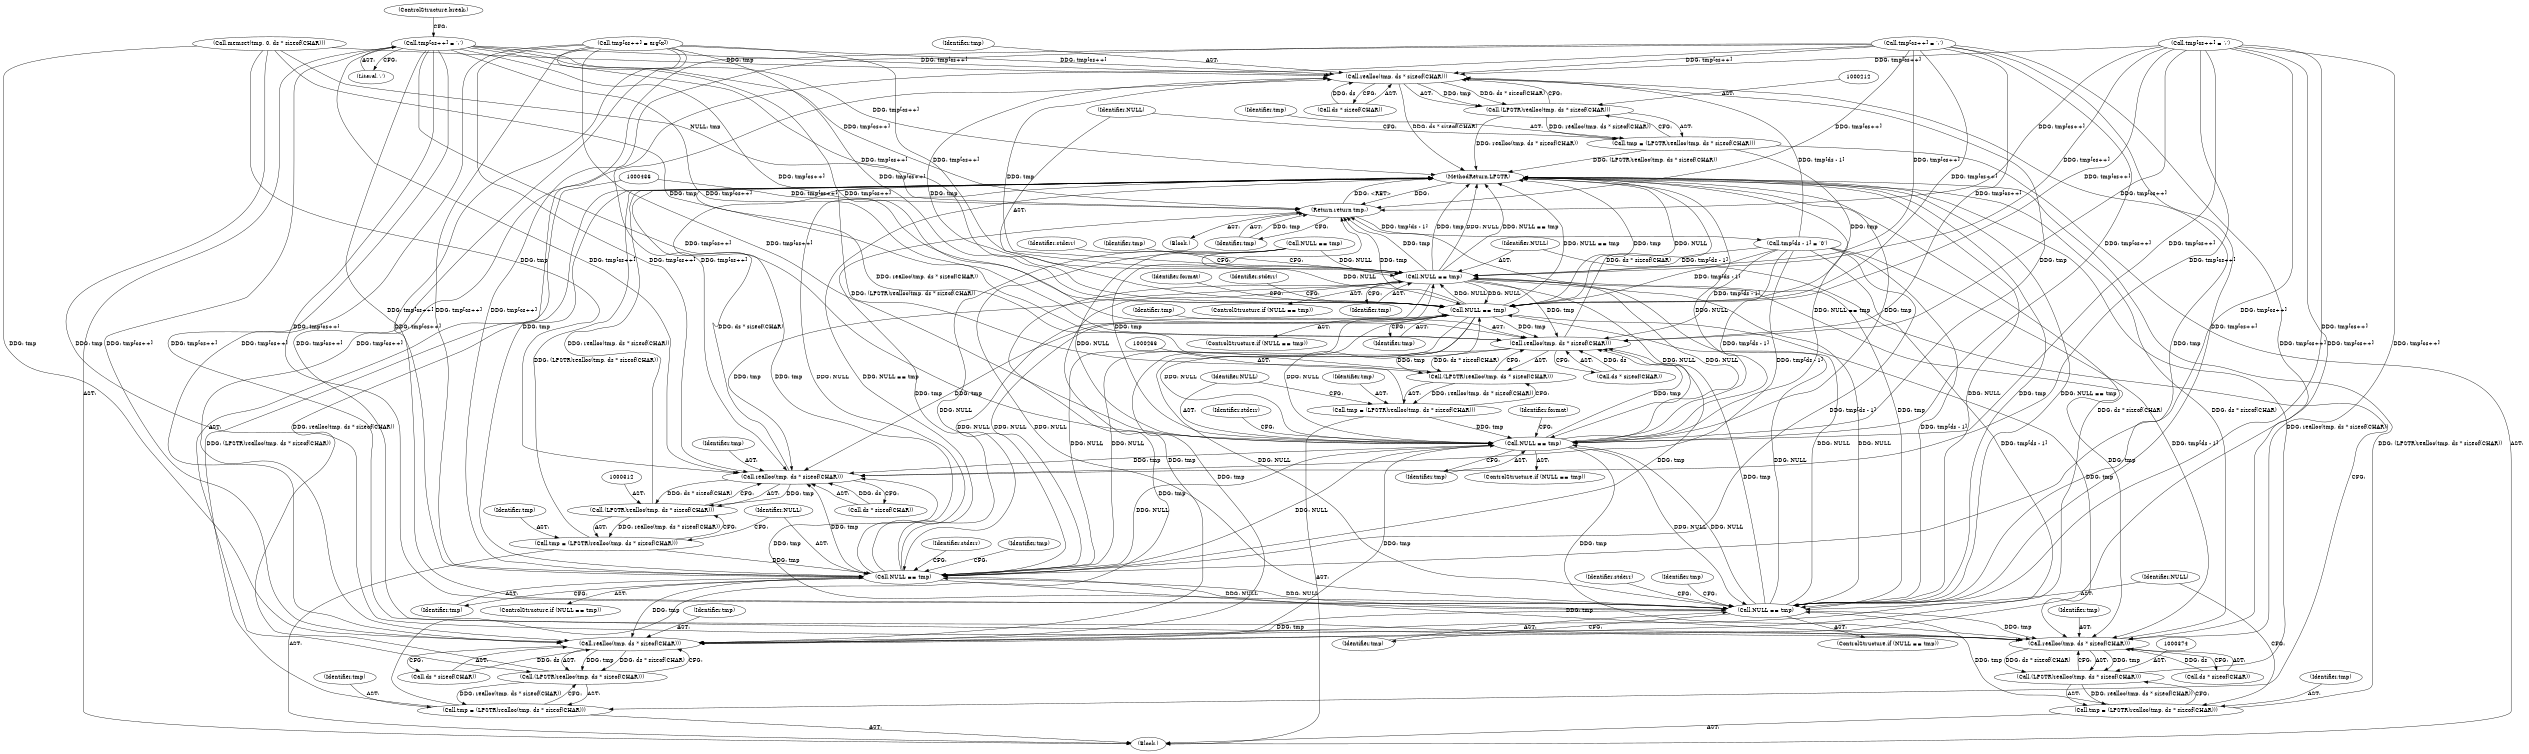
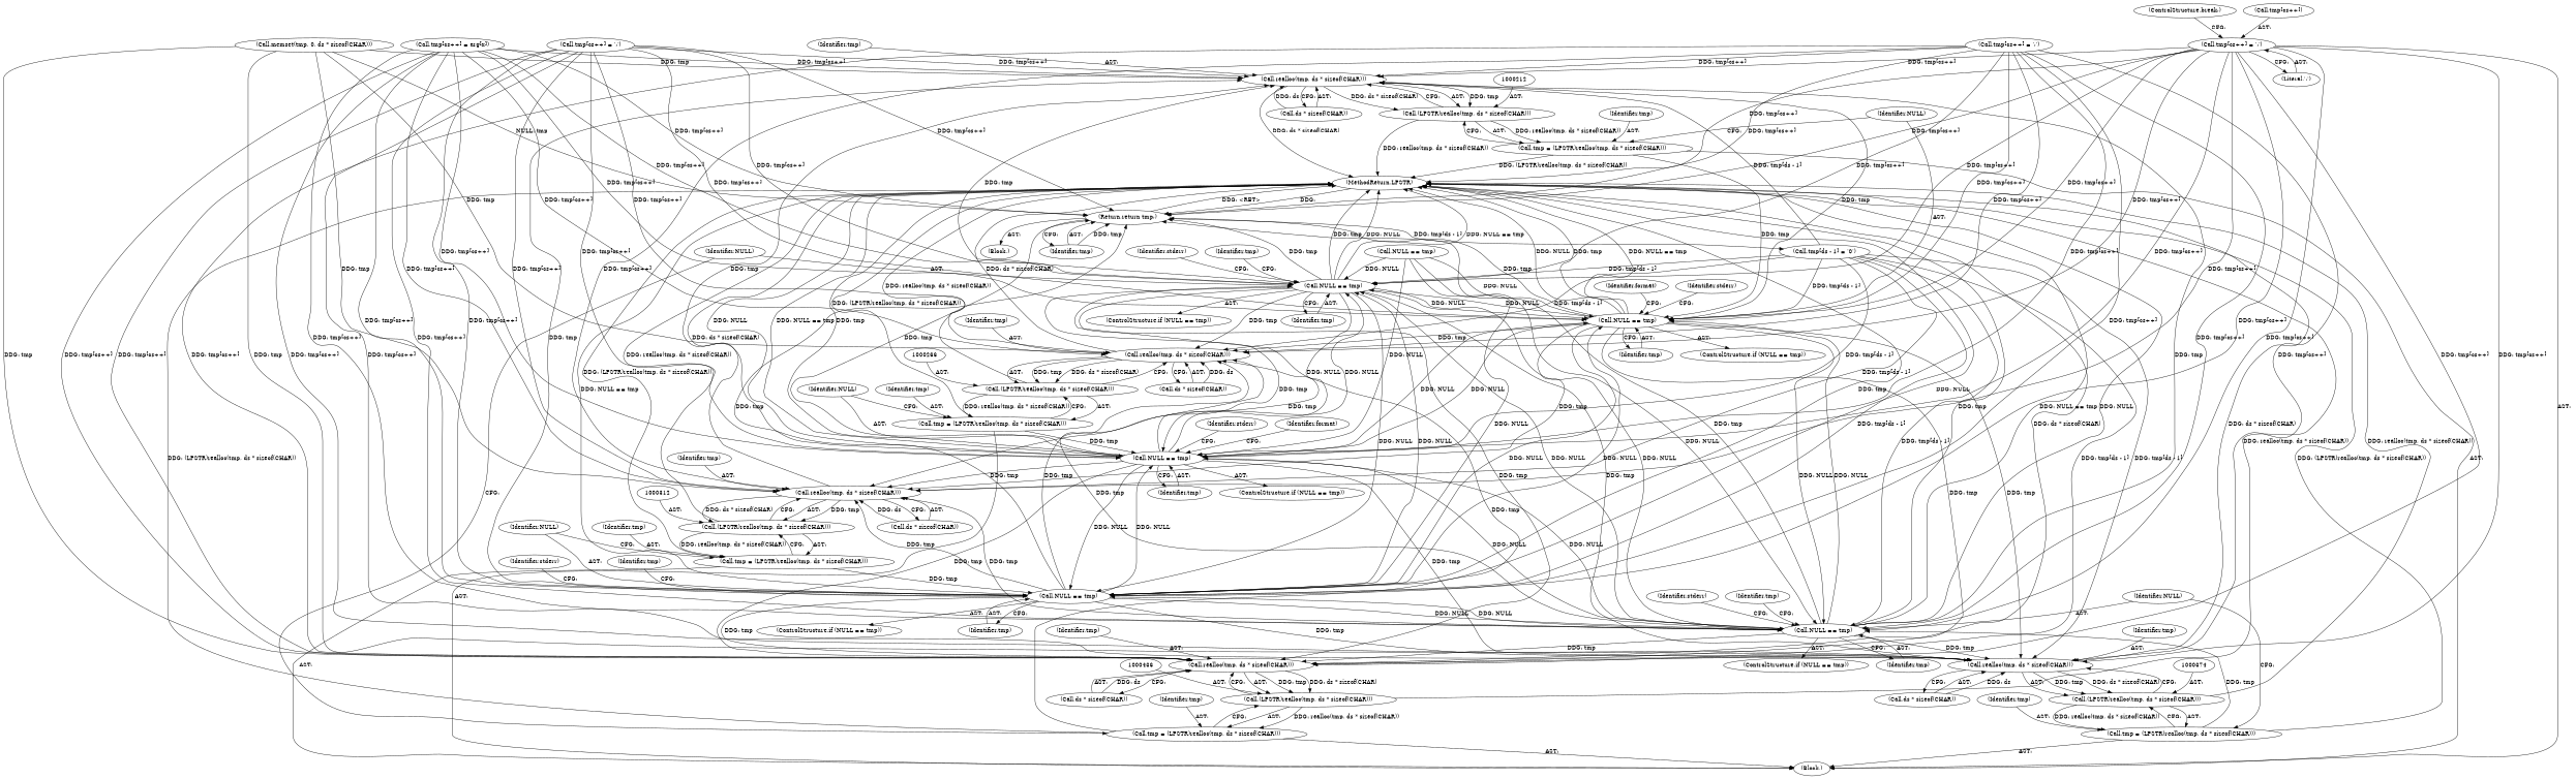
  digraph {
    n1 [label="(Call,tmp[cs++] = ';')"]
    n2 [label="(Call,realloc(tmp, ds * sizeof(CHAR)))"]
    n3 [label="(Call,NULL == tmp)"]
    n4 [label="(Call,realloc(tmp, ds * sizeof(CHAR)))"]
    n5 [label="(Call,NULL == tmp)"]
    n6 [label="(Call,realloc(tmp, ds * sizeof(CHAR)))"]
    n7 [label="(Call,NULL == tmp)"]
    n8 [label="(Call,realloc(tmp, ds * sizeof(CHAR)))"]
    n9 [label="(Call,NULL == tmp)"]
    n10 [label="(Call,realloc(tmp, ds * sizeof(CHAR)))"]
    n11 [label="(Call,NULL == tmp)"]
    n12 [label="(Return,return tmp;)"]
    n13 [label="(MethodReturn,LPSTR)"]
    n14 [label="(Block,)"]
    n15 [label="(Literal,';')"]
    n16 [label="(Call,(LPSTR)realloc(tmp, ds * sizeof(CHAR)))"]
    n17 [label="(Call,ds * sizeof(CHAR))"]
    n18 [label="(Identifier,tmp)"]
    n19 [label="(ControlStructure,if (NULL == tmp))"]
    n20 [label="(Call,(LPSTR)realloc(tmp, ds * sizeof(CHAR)))"]
    n21 [label="(Call,ds * sizeof(CHAR))"]
    n22 [label="(Identifier,tmp)"]
    n23 [label="(ControlStructure,if (NULL == tmp))"]
    n24 [label="(Call,(LPSTR)realloc(tmp, ds * sizeof(CHAR)))"]
    n25 [label="(Call,ds * sizeof(CHAR))"]
    n26 [label="(Identifier,tmp)"]
    n27 [label="(ControlStructure,if (NULL == tmp))"]
    n28 [label="(Call,(LPSTR)realloc(tmp, ds * sizeof(CHAR)))"]
    n29 [label="(Call,ds * sizeof(CHAR))"]
    n30 [label="(ControlStructure,if (NULL == tmp))"]
    n31 [label="(Identifier,tmp)"]
    n32 [label="(Call,(LPSTR)realloc(tmp, ds * sizeof(CHAR)))"]
    n33 [label="(Call,ds * sizeof(CHAR))"]
    n34 [label="(ControlStructure,if (NULL == tmp))"]
    n35 [label="(Identifier,tmp)"]
    n36 [label="(Block,)"]
    n37 [label="(Identifier,tmp)"]
    n38 [label="(Call,tmp[ds - 1] = '\0')"]
    n39 [label="(Call,tmp = (LPSTR)realloc(tmp, ds * sizeof(CHAR)))"]
    n40 [label="(Call,tmp = (LPSTR)realloc(tmp, ds * sizeof(CHAR)))"]
    n41 [label="(Call,tmp = (LPSTR)realloc(tmp, ds * sizeof(CHAR)))"]
    n42 [label="(Call,tmp = (LPSTR)realloc(tmp, ds * sizeof(CHAR)))"]
    n43 [label="(Call,tmp = (LPSTR)realloc(tmp, ds * sizeof(CHAR)))"]
    n44 [label="(Identifier,tmp)"]
    n45 [label="(Call,tmp[cs++] = ';')"]
    n46 [label="(Identifier,NULL)"]
    n47 [label="(Identifier,NULL)"]
    n48 [label="(Call,memset(tmp, 0, ds * sizeof(CHAR)))"]
    n49 [label="(Identifier,tmp)"]
    n50 [label="(Identifier,stderr)"]
    n51 [label="(Identifier,tmp)"]
    n52 [label="(Identifier,NULL)"]
    n53 [label="(Identifier,tmp)"]
    n54 [label="(Identifier,tmp)"]
    n55 [label="(Call,tmp[cs++] = ';')"]
    n56 [label="(Identifier,stderr)"]
    n57 [label="(Identifier,stderr)"]
    n58 [label="(Identifier,stderr)"]
    n59 [label="(Identifier,format)"]
    n60 [label="(Identifier,tmp)"]
    n61 [label="(Identifier,tmp)"]
    n62 [label="(ControlStructure,break;)"]
    n63 [label="(Call,tmp[cs++] = arg[x])"]
    n64 [label="(Identifier,tmp)"]
    n65 [label="(Call,NULL == tmp)"]
    n66 [label="(Identifier,NULL)"]
    n67 [label="(Identifier,format)"]
    n68 [label="(Identifier,tmp)"]
    n69 [label="(Identifier,tmp)"]
    n70 [label="(Identifier,tmp)"]
    n71 [label="(Identifier,stderr)"]
+   n72 [label="(Call,tmp[cs++])"]
    n73 [label="(Identifier,tmp)"]
    n74 [label="(Identifier,NULL)"]
    n75 [label="(Identifier,tmp)"]
    1000212
    1000266
    1000312
    1000374
    1000436
    n1 -> n2 [label="DDG: tmp[cs++]"]
    n1 -> n3 [label="DDG: tmp[cs++]"]
    n1 -> n4 [label="DDG: tmp[cs++]"]
    n1 -> n5 [label="DDG: tmp[cs++]"]
    n1 -> n6 [label="DDG: tmp[cs++]"]
    n1 -> n7 [label="DDG: tmp[cs++]"]
    n1 -> n8 [label="DDG: tmp[cs++]"]
    n1 -> n9 [label="DDG: tmp[cs++]"]
    n1 -> n10 [label="DDG: tmp[cs++]"]
    n1 -> n11 [label="DDG: tmp[cs++]"]
    n1 -> n12 [label="DDG: tmp[cs++]"]
    n1 -> n13 [label="DDG: tmp[cs++]"]
    n1 -> n14 [label="AST: "]
    n1 -> n15 [label="CFG: "]
    n2 -> n13 [label="DDG: ds * sizeof(CHAR)"]
    n2 -> n16 [label="AST: "]
    n2 -> n16 [label="DDG: tmp"]
    n2 -> n16 [label="DDG: ds * sizeof(CHAR)"]
    n2 -> n17 [label="CFG: "]
    n3 -> n2 [label="DDG: tmp"]
    n3 -> n4 [label="DDG: tmp"]
    n3 -> n5 [label="DDG: NULL"]
    n3 -> n6 [label="DDG: tmp"]
    n3 -> n7 [label="DDG: NULL"]
    n3 -> n8 [label="DDG: tmp"]
    n3 -> n9 [label="DDG: NULL"]
    n3 -> n10 [label="DDG: tmp"]
    n3 -> n11 [label="DDG: NULL"]
    n3 -> n12 [label="DDG: tmp"]
    n3 -> n13 [label="DDG: NULL"]
    n3 -> n13 [label="DDG: tmp"]
    n3 -> n13 [label="DDG: NULL == tmp"]
    n3 -> n18 [label="CFG: "]
    n3 -> n19 [label="AST: "]
    n4 -> n13 [label="DDG: ds * sizeof(CHAR)"]
    n4 -> n20 [label="AST: "]
    n4 -> n20 [label="DDG: tmp"]
    n4 -> n20 [label="DDG: ds * sizeof(CHAR)"]
    n4 -> n21 [label="CFG: "]
    n5 -> n2 [label="DDG: tmp"]
    n5 -> n3 [label="DDG: NULL"]
    n5 -> n4 [label="DDG: tmp"]
    n5 -> n6 [label="DDG: tmp"]
    n5 -> n7 [label="DDG: NULL"]
    n5 -> n8 [label="DDG: tmp"]
    n5 -> n9 [label="DDG: NULL"]
    n5 -> n10 [label="DDG: tmp"]
    n5 -> n11 [label="DDG: NULL"]
    n5 -> n12 [label="DDG: tmp"]
    n5 -> n13 [label="DDG: NULL"]
    n5 -> n13 [label="DDG: NULL == tmp"]
    n5 -> n13 [label="DDG: tmp"]
    n5 -> n22 [label="CFG: "]
    n5 -> n23 [label="AST: "]
    n6 -> n13 [label="DDG: ds * sizeof(CHAR)"]
    n6 -> n24 [label="AST: "]
    n6 -> n24 [label="DDG: tmp"]
    n6 -> n24 [label="DDG: ds * sizeof(CHAR)"]
    n6 -> n25 [label="CFG: "]
    n7 -> n2 [label="DDG: tmp"]
    n7 -> n3 [label="DDG: NULL"]
    n7 -> n4 [label="DDG: tmp"]
    n7 -> n5 [label="DDG: NULL"]
    n7 -> n6 [label="DDG: tmp"]
    n7 -> n8 [label="DDG: tmp"]
    n7 -> n9 [label="DDG: NULL"]
    n7 -> n10 [label="DDG: tmp"]
    n7 -> n11 [label="DDG: NULL"]
    n7 -> n12 [label="DDG: tmp"]
    n7 -> n13 [label="DDG: tmp"]
    n7 -> n13 [label="DDG: NULL"]
    n7 -> n13 [label="DDG: NULL == tmp"]
    n7 -> n26 [label="CFG: "]
    n7 -> n27 [label="AST: "]
    n8 -> n13 [label="DDG: ds * sizeof(CHAR)"]
    n8 -> n28 [label="AST: "]
    n8 -> n28 [label="DDG: tmp"]
    n8 -> n28 [label="DDG: ds * sizeof(CHAR)"]
    n8 -> n29 [label="CFG: "]
    n9 -> n2 [label="DDG: tmp"]
    n9 -> n3 [label="DDG: NULL"]
    n9 -> n4 [label="DDG: tmp"]
    n9 -> n5 [label="DDG: NULL"]
    n9 -> n6 [label="DDG: tmp"]
    n9 -> n7 [label="DDG: NULL"]
    n9 -> n8 [label="DDG: tmp"]
    n9 -> n10 [label="DDG: tmp"]
    n9 -> n11 [label="DDG: NULL"]
    n9 -> n12 [label="DDG: tmp"]
    n9 -> n13 [label="DDG: NULL"]
    n9 -> n13 [label="DDG: tmp"]
    n9 -> n13 [label="DDG: NULL == tmp"]
    n9 -> n30 [label="AST: "]
    n9 -> n31 [label="CFG: "]
    n10 -> n13 [label="DDG: ds * sizeof(CHAR)"]
    n10 -> n32 [label="AST: "]
    n10 -> n32 [label="DDG: tmp"]
    n10 -> n32 [label="DDG: ds * sizeof(CHAR)"]
    n10 -> n33 [label="CFG: "]
    n11 -> n2 [label="DDG: tmp"]
    n11 -> n3 [label="DDG: NULL"]
    n11 -> n4 [label="DDG: tmp"]
    n11 -> n5 [label="DDG: NULL"]
    n11 -> n6 [label="DDG: tmp"]
    n11 -> n7 [label="DDG: NULL"]
    n11 -> n8 [label="DDG: tmp"]
    n11 -> n9 [label="DDG: NULL"]
    n11 -> n10 [label="DDG: tmp"]
    n11 -> n12 [label="DDG: tmp"]
    n11 -> n13 [label="DDG: tmp"]
    n11 -> n13 [label="DDG: NULL"]
    n11 -> n13 [label="DDG: NULL == tmp"]
    n11 -> n34 [label="AST: "]
    n11 -> n35 [label="CFG: "]
    n12 -> n13 [label="DDG: <RET>"]
    n12 -> n36 [label="AST: "]
    n12 -> n37 [label="CFG: "]
    n12 -> n38 [label="DDG: tmp[ds - 1]"]
    n13 -> n12 [label="DDG: "]
    n15 -> n1 [label="AST: "]
    n16 -> n2 [label="CFG: "]
    n16 -> n13 [label="DDG: realloc(tmp, ds * sizeof(CHAR))"]
    n16 -> n39 [label="AST: "]
    n16 -> n39 [label="DDG: realloc(tmp, ds * sizeof(CHAR))"]
    n17 -> n2 [label="AST: "]
    n17 -> n2 [label="DDG: ds"]
    n18 -> n3 [label="AST: "]
    n20 -> n4 [label="CFG: "]
    n20 -> n13 [label="DDG: realloc(tmp, ds * sizeof(CHAR))"]
    n20 -> n40 [label="AST: "]
    n20 -> n40 [label="DDG: realloc(tmp, ds * sizeof(CHAR))"]
    n21 -> n4 [label="AST: "]
    n21 -> n4 [label="DDG: ds"]
    n22 -> n5 [label="AST: "]
    n24 -> n6 [label="CFG: "]
    n24 -> n13 [label="DDG: realloc(tmp, ds * sizeof(CHAR))"]
    n24 -> n41 [label="AST: "]
    n24 -> n41 [label="DDG: realloc(tmp, ds * sizeof(CHAR))"]
    n25 -> n6 [label="AST: "]
    n25 -> n6 [label="DDG: ds"]
    n26 -> n7 [label="AST: "]
    n28 -> n8 [label="CFG: "]
    n28 -> n13 [label="DDG: realloc(tmp, ds * sizeof(CHAR))"]
    n28 -> n42 [label="AST: "]
    n28 -> n42 [label="DDG: realloc(tmp, ds * sizeof(CHAR))"]
    n29 -> n8 [label="AST: "]
    n29 -> n8 [label="DDG: ds"]
    n31 -> n9 [label="AST: "]
    n32 -> n10 [label="CFG: "]
    n32 -> n13 [label="DDG: realloc(tmp, ds * sizeof(CHAR))"]
    n32 -> n43 [label="AST: "]
    n32 -> n43 [label="DDG: realloc(tmp, ds * sizeof(CHAR))"]
    n33 -> n10 [label="AST: "]
    n33 -> n10 [label="DDG: ds"]
    n35 -> n11 [label="AST: "]
    n37 -> n12 [label="AST: "]
    n37 -> n12 [label="DDG: tmp"]
    n38 -> n2 [label="DDG: tmp[ds - 1]"]
    n38 -> n3 [label="DDG: tmp[ds - 1]"]
    n38 -> n4 [label="DDG: tmp[ds - 1]"]
    n38 -> n5 [label="DDG: tmp[ds - 1]"]
    n38 -> n6 [label="DDG: tmp[ds - 1]"]
    n38 -> n7 [label="DDG: tmp[ds - 1]"]
    n38 -> n8 [label="DDG: tmp[ds - 1]"]
    n38 -> n9 [label="DDG: tmp[ds - 1]"]
    n38 -> n10 [label="DDG: tmp[ds - 1]"]
    n38 -> n11 [label="DDG: tmp[ds - 1]"]
    n39 -> n3 [label="DDG: tmp"]
    n39 -> n13 [label="DDG: (LPSTR)realloc(tmp, ds * sizeof(CHAR))"]
    n39 -> n14 [label="AST: "]
    n39 -> n16 [label="CFG: "]
    n40 -> n5 [label="DDG: tmp"]
    n40 -> n13 [label="DDG: (LPSTR)realloc(tmp, ds * sizeof(CHAR))"]
    n40 -> n14 [label="AST: "]
    n40 -> n20 [label="CFG: "]
    n41 -> n7 [label="DDG: tmp"]
    n41 -> n13 [label="DDG: (LPSTR)realloc(tmp, ds * sizeof(CHAR))"]
    n41 -> n14 [label="AST: "]
    n41 -> n24 [label="CFG: "]
    n42 -> n9 [label="DDG: tmp"]
    n42 -> n13 [label="DDG: (LPSTR)realloc(tmp, ds * sizeof(CHAR))"]
    n42 -> n14 [label="AST: "]
    n42 -> n28 [label="CFG: "]
    n43 -> n11 [label="DDG: tmp"]
    n43 -> n13 [label="DDG: (LPSTR)realloc(tmp, ds * sizeof(CHAR))"]
    n43 -> n14 [label="AST: "]
    n43 -> n32 [label="CFG: "]
    n44 -> n39 [label="AST: "]
    n45 -> n2 [label="DDG: tmp[cs++]"]
    n45 -> n3 [label="DDG: tmp[cs++]"]
    n45 -> n4 [label="DDG: tmp[cs++]"]
    n45 -> n5 [label="DDG: tmp[cs++]"]
    n45 -> n6 [label="DDG: tmp[cs++]"]
    n45 -> n7 [label="DDG: tmp[cs++]"]
    n45 -> n8 [label="DDG: tmp[cs++]"]
    n45 -> n9 [label="DDG: tmp[cs++]"]
    n45 -> n10 [label="DDG: tmp[cs++]"]
    n45 -> n11 [label="DDG: tmp[cs++]"]
    n45 -> n12 [label="DDG: tmp[cs++]"]
    n46 -> n7 [label="AST: "]
    n46 -> n41 [label="CFG: "]
    n47 -> n3 [label="AST: "]
    n47 -> n39 [label="CFG: "]
    n48 -> n2 [label="DDG: tmp"]
    n48 -> n4 [label="DDG: tmp"]
    n48 -> n6 [label="DDG: tmp"]
    n48 -> n8 [label="DDG: tmp"]
    n48 -> n10 [label="DDG: tmp"]
    n48 -> n12 [label="NULL: tmp"]
    n49 -> n43 [label="AST: "]
    n50 -> n9 [label="CFG: "]
    n51 -> n2 [label="AST: "]
    n52 -> n9 [label="AST: "]
    n52 -> n42 [label="CFG: "]
    n53 -> n9 [label="CFG: "]
    n54 -> n10 [label="AST: "]
    n55 -> n2 [label="DDG: tmp[cs++]"]
    n55 -> n3 [label="DDG: tmp[cs++]"]
    n55 -> n4 [label="DDG: tmp[cs++]"]
    n55 -> n5 [label="DDG: tmp[cs++]"]
    n55 -> n6 [label="DDG: tmp[cs++]"]
    n55 -> n7 [label="DDG: tmp[cs++]"]
    n55 -> n8 [label="DDG: tmp[cs++]"]
    n55 -> n9 [label="DDG: tmp[cs++]"]
    n55 -> n10 [label="DDG: tmp[cs++]"]
    n55 -> n11 [label="DDG: tmp[cs++]"]
    n55 -> n12 [label="DDG: tmp[cs++]"]
    n56 -> n7 [label="CFG: "]
    n57 -> n5 [label="CFG: "]
    n58 -> n11 [label="CFG: "]
    n59 -> n5 [label="CFG: "]
    n60 -> n7 [label="CFG: "]
    n61 -> n40 [label="AST: "]
    n62 -> n1 [label="CFG: "]
    n63 -> n2 [label="DDG: tmp[cs++]"]
    n63 -> n3 [label="DDG: tmp[cs++]"]
    n63 -> n4 [label="DDG: tmp[cs++]"]
    n63 -> n5 [label="DDG: tmp[cs++]"]
    n63 -> n6 [label="DDG: tmp[cs++]"]
    n63 -> n7 [label="DDG: tmp[cs++]"]
    n63 -> n8 [label="DDG: tmp[cs++]"]
    n63 -> n9 [label="DDG: tmp[cs++]"]
    n63 -> n10 [label="DDG: tmp[cs++]"]
    n63 -> n11 [label="DDG: tmp[cs++]"]
-   1000436 -> n12 [label="DDG: tmp[cs++]"]
+   n63 -> n12 [label="DDG: tmp[cs++]"]
    n64 -> n41 [label="AST: "]
    n65 -> n3 [label="DDG: NULL"]
    n65 -> n5 [label="DDG: NULL"]
    n65 -> n7 [label="DDG: NULL"]
    n65 -> n9 [label="DDG: NULL"]
    n65 -> n11 [label="DDG: NULL"]
    n66 -> n5 [label="AST: "]
    n66 -> n40 [label="CFG: "]
    n67 -> n3 [label="CFG: "]
    n68 -> n6 [label="AST: "]
    n69 -> n8 [label="AST: "]
    n70 -> n42 [label="AST: "]
    n71 -> n3 [label="CFG: "]
+   n72 -> n1 [label="AST: "]
    n73 -> n11 [label="CFG: "]
    n74 -> n11 [label="AST: "]
    n74 -> n43 [label="CFG: "]
    n75 -> n4 [label="AST: "]
    1000212 -> n16 [label="AST: "]
    1000266 -> n20 [label="AST: "]
    1000312 -> n24 [label="AST: "]
    1000374 -> n28 [label="AST: "]
    1000436 -> n32 [label="AST: "]
  }
